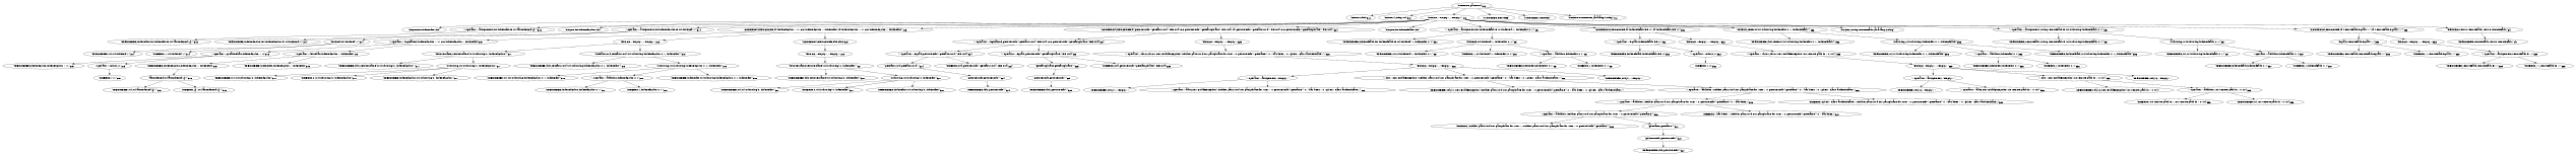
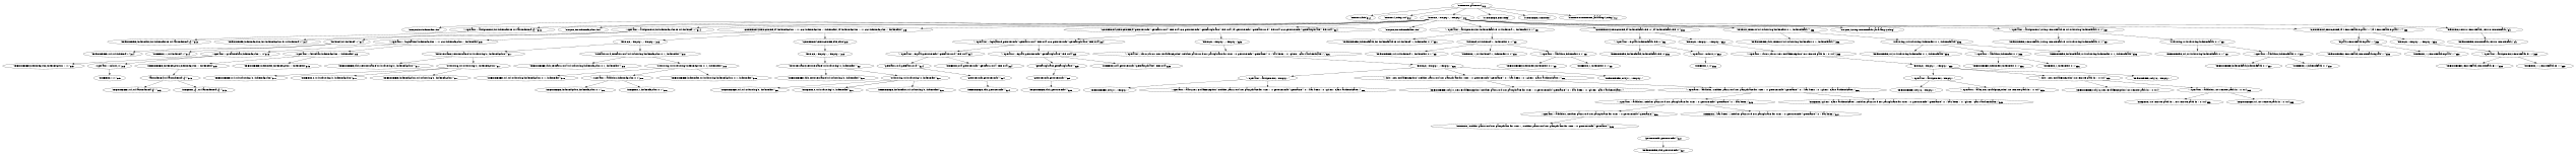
  digraph {
    n1 [label=<(METHOD,parseUri)<SUB>312</SUB>>]
    n2 [label=<(PARAM,this)<SUB>312</SUB>>]
    n3 [label=<(PARAM,String uri)<SUB>312</SUB>>]
    n4 [label=<(BLOCK,&lt;empty&gt;,&lt;empty&gt;)<SUB>312</SUB>>]
    n5 [label=<(MODIFIER,PRIVATE)>]
    n6 [label=<(MODIFIER,VIRTUAL)>]
    n7 [label=<(METHOD_RETURN,java.lang.String)<SUB>412</SUB>>]
    n8 [label=<(LOCAL,int indexOfAt: int)>]
    n9 [label=<(&lt;operator&gt;.assignment,int indexOfAt = uri.lastIndexOf('@'))<SUB>313</SUB>>]
    n10 [label=<(LOCAL,int indexOfColon: int)>]
    n11 [label=<(&lt;operator&gt;.assignment,int indexOfColon = uri.indexOf(':'))<SUB>314</SUB>>]
    n12 [label=<(CONTROL_STRUCTURE,if (indexOfColon &gt; -1 &amp;&amp; indexOfColon &lt; indexOfAt),if (indexOfColon &gt; -1 &amp;&amp; indexOfColon &lt; indexOfAt))<SUB>315</SUB>>]
    n13 [label=<(CONTROL_STRUCTURE,if (getUserInfo().getPassword() == null &amp;&amp; getUserInfo().getPassphrase() == null),if (getUserInfo().getPassword() == null &amp;&amp; getUserInfo().getPassphrase() == null))<SUB>324</SUB>>]
    n14 [label=<(LOCAL,int indexOfPath: int)>]
    n15 [label=<(&lt;operator&gt;.assignment,int indexOfPath = uri.indexOf(':', indexOfAt + 1))<SUB>331</SUB>>]
    n16 [label=<(CONTROL_STRUCTURE,if (indexOfPath == -1),if (indexOfPath == -1))<SUB>332</SUB>>]
    n17 [label=<(setHost,setHost(uri.substring(indexOfAt + 1, indexOfPath)))<SUB>336</SUB>>]
    n18 [label=<(LOCAL,String remotePath: java.lang.String)>]
    n19 [label=<(&lt;operator&gt;.assignment,String remotePath = uri.substring(indexOfPath + 1))<SUB>337</SUB>>]
    n20 [label=<(CONTROL_STRUCTURE,if (remotePath.equals(&quot;&quot;)),if (remotePath.equals(&quot;&quot;)))<SUB>338</SUB>>]
    n21 [label=<(RETURN,return remotePath;,return remotePath;)<SUB>341</SUB>>]
    n22 [label=<(IDENTIFIER,indexOfAt,int indexOfAt = uri.lastIndexOf('@'))<SUB>313</SUB>>]
    n23 [label=<(IDENTIFIER,indexOfColon,int indexOfColon = uri.indexOf(':'))<SUB>314</SUB>>]
    n24 [label=<(indexOf,uri.indexOf(':'))<SUB>314</SUB>>]
    n25 [label=<(&lt;operator&gt;.logicalAnd,indexOfColon &gt; -1 &amp;&amp; indexOfColon &lt; indexOfAt)<SUB>315</SUB>>]
    n26 [label=<(BLOCK,&lt;empty&gt;,&lt;empty&gt;)<SUB>315</SUB>>]
    n27 [label=<(CONTROL_STRUCTURE,else,else)<SUB>319</SUB>>]
    n28 [label=<(&lt;operator&gt;.logicalAnd,getUserInfo().getPassword() == null &amp;&amp; getUserInfo().getPassphrase() == null)<SUB>324</SUB>>]
    n29 [label=<(BLOCK,&lt;empty&gt;,&lt;empty&gt;)<SUB>325</SUB>>]
    n30 [label=<(IDENTIFIER,indexOfPath,int indexOfPath = uri.indexOf(':', indexOfAt + 1))<SUB>331</SUB>>]
    n31 [label=<(indexOf,uri.indexOf(':', indexOfAt + 1))<SUB>331</SUB>>]
    n32 [label=<(&lt;operator&gt;.equals,indexOfPath == -1)<SUB>332</SUB>>]
    n33 [label=<(BLOCK,&lt;empty&gt;,&lt;empty&gt;)<SUB>332</SUB>>]
    n34 [label=<(IDENTIFIER,this,setHost(uri.substring(indexOfAt + 1, indexOfPath)))<SUB>336</SUB>>]
    n35 [label=<(substring,uri.substring(indexOfAt + 1, indexOfPath))<SUB>336</SUB>>]
    n36 [label=<(IDENTIFIER,remotePath,String remotePath = uri.substring(indexOfPath + 1))<SUB>337</SUB>>]
    n37 [label=<(substring,uri.substring(indexOfPath + 1))<SUB>337</SUB>>]
    n38 [label=<(equals,remotePath.equals(&quot;&quot;))<SUB>338</SUB>>]
    n39 [label=<(BLOCK,&lt;empty&gt;,&lt;empty&gt;)<SUB>338</SUB>>]
    n40 [label=<(IDENTIFIER,remotePath,return remotePath;)<SUB>341</SUB>>]
    n41 [label=<(lastIndexOf,uri.lastIndexOf('@'))<SUB>313</SUB>>]
    n42 [label=<(IDENTIFIER,uri,uri.lastIndexOf('@'))<SUB>313</SUB>>]
    n43 [label=<(LITERAL,'@',uri.lastIndexOf('@'))<SUB>313</SUB>>]
    n44 [label=<(IDENTIFIER,uri,uri.indexOf(':'))<SUB>314</SUB>>]
    n45 [label=<(LITERAL,':',uri.indexOf(':'))<SUB>314</SUB>>]
    n46 [label=<(&lt;operator&gt;.greaterThan,indexOfColon &gt; -1)<SUB>315</SUB>>]
    n47 [label=<(&lt;operator&gt;.lessThan,indexOfColon &lt; indexOfAt)<SUB>315</SUB>>]
    n48 [label=<(setUsername,setUsername(uri.substring(0, indexOfColon)))<SUB>317</SUB>>]
    n49 [label=<(setPassword,setPassword(uri.substring(indexOfColon + 1, indexOfAt)))<SUB>318</SUB>>]
    n50 [label=<(BLOCK,&lt;empty&gt;,&lt;empty&gt;)<SUB>319</SUB>>]
    n51 [label=<(IDENTIFIER,indexOfColon,indexOfColon &gt; -1)<SUB>315</SUB>>]
    n52 [label=<(&lt;operator&gt;.minus,-1)<SUB>315</SUB>>]
    n53 [label=<(IDENTIFIER,indexOfColon,indexOfColon &lt; indexOfAt)<SUB>315</SUB>>]
    n54 [label=<(IDENTIFIER,indexOfAt,indexOfColon &lt; indexOfAt)<SUB>315</SUB>>]
    n55 [label=<(LITERAL,1,-1)<SUB>315</SUB>>]
    n56 [label=<(IDENTIFIER,this,setUsername(uri.substring(0, indexOfColon)))<SUB>317</SUB>>]
    n57 [label=<(substring,uri.substring(0, indexOfColon))<SUB>317</SUB>>]
    n58 [label=<(IDENTIFIER,this,setPassword(uri.substring(indexOfColon + 1, indexOfAt)))<SUB>318</SUB>>]
    n59 [label=<(substring,uri.substring(indexOfColon + 1, indexOfAt))<SUB>318</SUB>>]
    n60 [label=<(IDENTIFIER,uri,uri.substring(0, indexOfColon))<SUB>317</SUB>>]
    n61 [label=<(LITERAL,0,uri.substring(0, indexOfColon))<SUB>317</SUB>>]
    n62 [label=<(IDENTIFIER,indexOfColon,uri.substring(0, indexOfColon))<SUB>317</SUB>>]
    n63 [label=<(IDENTIFIER,uri,uri.substring(indexOfColon + 1, indexOfAt))<SUB>318</SUB>>]
    n64 [label=<(&lt;operator&gt;.addition,indexOfColon + 1)<SUB>318</SUB>>]
    n65 [label=<(IDENTIFIER,indexOfAt,uri.substring(indexOfColon + 1, indexOfAt))<SUB>318</SUB>>]
    n66 [label=<(IDENTIFIER,indexOfColon,indexOfColon + 1)<SUB>318</SUB>>]
    n67 [label=<(LITERAL,1,indexOfColon + 1)<SUB>318</SUB>>]
    n68 [label=<(setUsername,setUsername(uri.substring(0, indexOfAt)))<SUB>321</SUB>>]
    n69 [label=<(IDENTIFIER,this,setUsername(uri.substring(0, indexOfAt)))<SUB>321</SUB>>]
    n70 [label=<(substring,uri.substring(0, indexOfAt))<SUB>321</SUB>>]
    n71 [label=<(IDENTIFIER,uri,uri.substring(0, indexOfAt))<SUB>321</SUB>>]
    n72 [label=<(LITERAL,0,uri.substring(0, indexOfAt))<SUB>321</SUB>>]
    n73 [label=<(IDENTIFIER,indexOfAt,uri.substring(0, indexOfAt))<SUB>321</SUB>>]
    n74 [label=<(&lt;operator&gt;.equals,getUserInfo().getPassword() == null)<SUB>324</SUB>>]
    n75 [label=<(&lt;operator&gt;.equals,getUserInfo().getPassphrase() == null)<SUB>325</SUB>>]
    n76 [label=<(&lt;operator&gt;.throw,throw new BuildException(&quot;neither password nor passphrase for user &quot; + getUserInfo().getName() + &quot; has been &quot; + &quot;given.  Can't authenticate.&quot;);)<SUB>326</SUB>>]
    n77 [label=<(getPassword,getPassword())<SUB>324</SUB>>]
    n78 [label=<(LITERAL,null,getUserInfo().getPassword() == null)<SUB>324</SUB>>]
    n79 [label=<(getPassphrase,getPassphrase())<SUB>325</SUB>>]
    n80 [label=<(LITERAL,null,getUserInfo().getPassphrase() == null)<SUB>325</SUB>>]
    n81 [label=<(getUserInfo,getUserInfo())<SUB>324</SUB>>]
    n82 [label=<(IDENTIFIER,this,getUserInfo())<SUB>324</SUB>>]
    n83 [label=<(getUserInfo,getUserInfo())<SUB>325</SUB>>]
    n84 [label=<(IDENTIFIER,this,getUserInfo())<SUB>325</SUB>>]
    n85 [label=<(BLOCK,&lt;empty&gt;,&lt;empty&gt;)<SUB>326</SUB>>]
    n86 [label=<(&lt;operator&gt;.assignment,&lt;empty&gt;)>]
    n87 [label=<(&lt;init&gt;,new BuildException(&quot;neither password nor passphrase for user &quot; + getUserInfo().getName() + &quot; has been &quot; + &quot;given.  Can't authenticate.&quot;))<SUB>326</SUB>>]
    n88 [label=<(IDENTIFIER,$obj11,&lt;empty&gt;)>]
    n89 [label=<(IDENTIFIER,$obj11,&lt;empty&gt;)>]
    n90 [label=<(&lt;operator&gt;.alloc,new BuildException(&quot;neither password nor passphrase for user &quot; + getUserInfo().getName() + &quot; has been &quot; + &quot;given.  Can't authenticate.&quot;))<SUB>326</SUB>>]
    n91 [label=<(IDENTIFIER,$obj11,new BuildException(&quot;neither password nor passphrase for user &quot; + getUserInfo().getName() + &quot; has been &quot; + &quot;given.  Can't authenticate.&quot;))>]
    n92 [label=<(&lt;operator&gt;.addition,&quot;neither password nor passphrase for user &quot; + getUserInfo().getName() + &quot; has been &quot; + &quot;given.  Can't authenticate.&quot;)<SUB>326</SUB>>]
    n93 [label=<(&lt;operator&gt;.addition,&quot;neither password nor passphrase for user &quot; + getUserInfo().getName() + &quot; has been &quot;)<SUB>326</SUB>>]
    n94 [label=<(LITERAL,&quot;given.  Can't authenticate.&quot;,&quot;neither password nor passphrase for user &quot; + getUserInfo().getName() + &quot; has been &quot; + &quot;given.  Can't authenticate.&quot;)<SUB>328</SUB>>]
    n95 [label=<(&lt;operator&gt;.addition,&quot;neither password nor passphrase for user &quot; + getUserInfo().getName())<SUB>326</SUB>>]
    n96 [label=<(LITERAL,&quot; has been &quot;,&quot;neither password nor passphrase for user &quot; + getUserInfo().getName() + &quot; has been &quot;)<SUB>327</SUB>>]
    n97 [label=<(LITERAL,&quot;neither password nor passphrase for user &quot;,&quot;neither password nor passphrase for user &quot; + getUserInfo().getName())<SUB>326</SUB>>]
-   n98 [label=<(getName,getName())<SUB>327</SUB>>]
    n99 [label=<(getUserInfo,getUserInfo())<SUB>327</SUB>>]
    n100 [label=<(IDENTIFIER,this,getUserInfo())<SUB>327</SUB>>]
    n101 [label=<(IDENTIFIER,uri,uri.indexOf(':', indexOfAt + 1))<SUB>331</SUB>>]
    n102 [label=<(LITERAL,':',uri.indexOf(':', indexOfAt + 1))<SUB>331</SUB>>]
    n103 [label=<(&lt;operator&gt;.addition,indexOfAt + 1)<SUB>331</SUB>>]
    n104 [label=<(IDENTIFIER,indexOfAt,indexOfAt + 1)<SUB>331</SUB>>]
    n105 [label=<(LITERAL,1,indexOfAt + 1)<SUB>331</SUB>>]
    n106 [label=<(IDENTIFIER,indexOfPath,indexOfPath == -1)<SUB>332</SUB>>]
    n107 [label=<(&lt;operator&gt;.minus,-1)<SUB>332</SUB>>]
    n108 [label=<(&lt;operator&gt;.throw,throw new BuildException(&quot;no remote path in &quot; + uri);)<SUB>333</SUB>>]
    n109 [label=<(LITERAL,1,-1)<SUB>332</SUB>>]
    n110 [label=<(BLOCK,&lt;empty&gt;,&lt;empty&gt;)<SUB>333</SUB>>]
    n111 [label=<(&lt;operator&gt;.assignment,&lt;empty&gt;)>]
    n112 [label=<(&lt;init&gt;,new BuildException(&quot;no remote path in &quot; + uri))<SUB>333</SUB>>]
    n113 [label=<(IDENTIFIER,$obj12,&lt;empty&gt;)>]
    n114 [label=<(IDENTIFIER,$obj12,&lt;empty&gt;)>]
    n115 [label=<(&lt;operator&gt;.alloc,new BuildException(&quot;no remote path in &quot; + uri))<SUB>333</SUB>>]
    n116 [label=<(IDENTIFIER,$obj12,new BuildException(&quot;no remote path in &quot; + uri))>]
    n117 [label=<(&lt;operator&gt;.addition,&quot;no remote path in &quot; + uri)<SUB>333</SUB>>]
    n118 [label=<(LITERAL,&quot;no remote path in &quot;,&quot;no remote path in &quot; + uri)<SUB>333</SUB>>]
    n119 [label=<(IDENTIFIER,uri,&quot;no remote path in &quot; + uri)<SUB>333</SUB>>]
    n120 [label=<(IDENTIFIER,uri,uri.substring(indexOfAt + 1, indexOfPath))<SUB>336</SUB>>]
    n121 [label=<(&lt;operator&gt;.addition,indexOfAt + 1)<SUB>336</SUB>>]
    n122 [label=<(IDENTIFIER,indexOfPath,uri.substring(indexOfAt + 1, indexOfPath))<SUB>336</SUB>>]
    n123 [label=<(IDENTIFIER,indexOfAt,indexOfAt + 1)<SUB>336</SUB>>]
    n124 [label=<(LITERAL,1,indexOfAt + 1)<SUB>336</SUB>>]
    n125 [label=<(IDENTIFIER,uri,uri.substring(indexOfPath + 1))<SUB>337</SUB>>]
    n126 [label=<(&lt;operator&gt;.addition,indexOfPath + 1)<SUB>337</SUB>>]
    n127 [label=<(IDENTIFIER,indexOfPath,indexOfPath + 1)<SUB>337</SUB>>]
    n128 [label=<(LITERAL,1,indexOfPath + 1)<SUB>337</SUB>>]
    n129 [label=<(IDENTIFIER,remotePath,remotePath.equals(&quot;&quot;))<SUB>338</SUB>>]
    n130 [label=<(LITERAL,&quot;&quot;,remotePath.equals(&quot;&quot;))<SUB>338</SUB>>]
    n131 [label=<(&lt;operator&gt;.assignment,remotePath = &quot;.&quot;)<SUB>339</SUB>>]
    n132 [label=<(IDENTIFIER,remotePath,remotePath = &quot;.&quot;)<SUB>339</SUB>>]
    n133 [label=<(LITERAL,&quot;.&quot;,remotePath = &quot;.&quot;)<SUB>339</SUB>>]
    n1 -> n2
    n1 -> n3
    n1 -> n4
    n1 -> n5
    n1 -> n6
    n1 -> n7
    n4 -> n8
    n4 -> n9
    n4 -> n10
    n4 -> n11
    n4 -> n12
    n4 -> n13
    n4 -> n14
    n4 -> n15
    n4 -> n16
    n4 -> n17
    n4 -> n18
    n4 -> n19
    n4 -> n20
    n4 -> n21
    n9 -> n22
    n11 -> n23
    n11 -> n24
    n12 -> n25
    n12 -> n26
    n12 -> n27
    n13 -> n28
    n13 -> n29
    n15 -> n30
    n15 -> n31
    n16 -> n32
    n16 -> n33
    n17 -> n34
    n17 -> n35
    n19 -> n36
    n19 -> n37
    n20 -> n38
    n20 -> n39
    n21 -> n40
    n24 -> n44
    n24 -> n45
    n25 -> n46
    n25 -> n47
    n26 -> n48
    n26 -> n49
    n27 -> n50
    n28 -> n74
    n28 -> n75
    n29 -> n76
    n31 -> n101
    n31 -> n102
    n31 -> n103
    n32 -> n106
    n32 -> n107
    n33 -> n108
    n35 -> n120
    n35 -> n121
    n35 -> n122
    n37 -> n125
    n37 -> n126
    n38 -> n129
    n38 -> n130
    n39 -> n131
    n41 -> n42
    n41 -> n43
    n46 -> n51
    n46 -> n52
    n47 -> n53
    n47 -> n54
    n48 -> n56
    n48 -> n57
    n49 -> n58
    n49 -> n59
    n50 -> n68
    n52 -> n55
    n53 -> n41
    n57 -> n60
    n57 -> n61
    n57 -> n62
    n59 -> n63
    n59 -> n64
    n59 -> n65
    n64 -> n66
    n64 -> n67
    n68 -> n69
    n68 -> n70
    n70 -> n71
    n70 -> n72
    n70 -> n73
    n74 -> n77
    n74 -> n78
    n75 -> n79
    n75 -> n80
    n76 -> n85
    n77 -> n81
    n79 -> n83
    n81 -> n82
    n83 -> n84
    n85 -> n86
    n85 -> n87
    n85 -> n88
    n86 -> n89
    n86 -> n90
    n87 -> n91
    n87 -> n92
    n92 -> n93
    n92 -> n94
    n93 -> n95
    n93 -> n96
    n95 -> n97
-   n95 -> n98
-   n98 -> n99
    n99 -> n100
    n103 -> n104
    n103 -> n105
    n107 -> n109
    n108 -> n110
    n110 -> n111
    n110 -> n112
    n110 -> n113
    n111 -> n114
    n111 -> n115
    n112 -> n116
    n112 -> n117
    n117 -> n118
    n117 -> n119
    n121 -> n123
    n121 -> n124
    n126 -> n127
    n126 -> n128
    n131 -> n132
    n131 -> n133
  }
